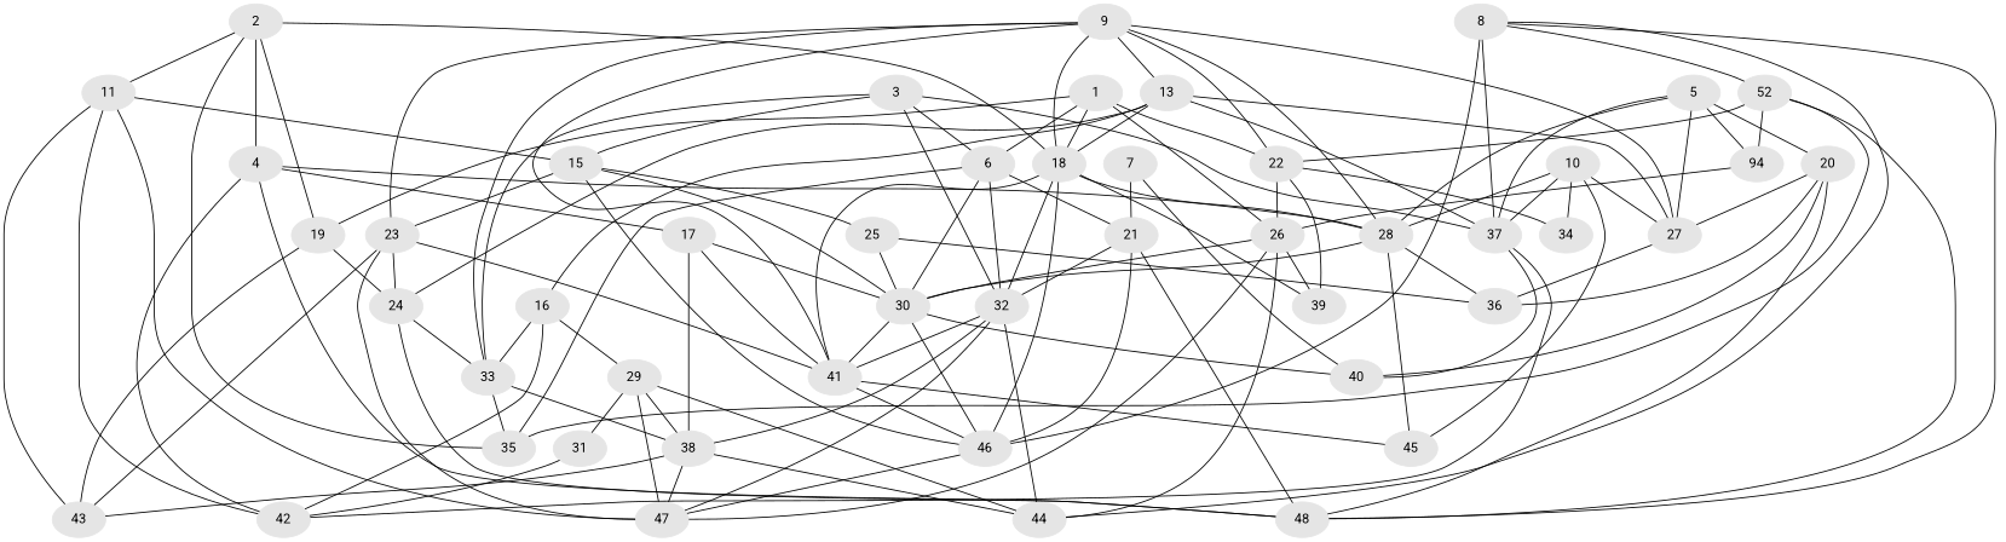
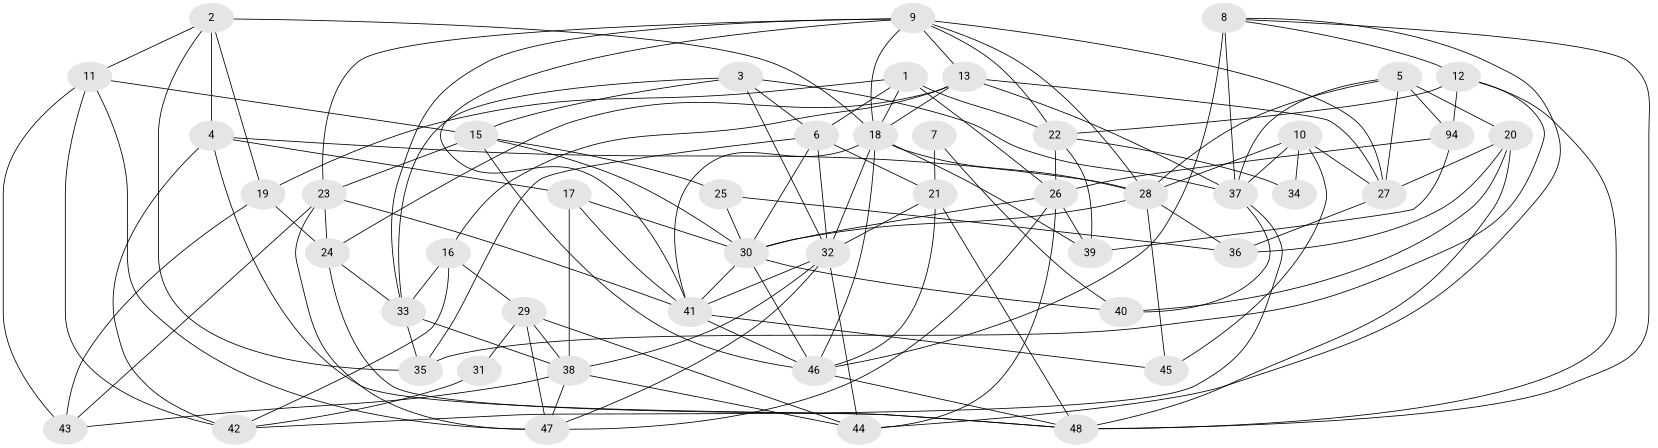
  graph {
    fontname=Roboto
    node [color=gray90 fontname=Roboto style=filled]
    edge [fontname=Roboto weight=1.0]
    1
    6
    18
    19
    22
    26
    35
    32
    21
    30
    28
    46
    41
    39
    43
    24
    34
    44
    47
    2
    4
    11
    17
    42
    48
    15
    3
    33
    37
    23
    25
    38
    40
    45
    36
    5
    n37 [label=94]
    20
    27
    7
    8
-   12 [label=52]
+   12
    9
    13
    16
    10
    29
    31
    1 -- 6
    1 -- 18
    1 -- 19
    1 -- 22 [weight=2.0]
    1 -- 26
    6 -- 35
    6 -- 32
    6 -- 21
    6 -- 30
    18 -- 32
    18 -- 28
    18 -- 46
    18 -- 41
    18 -- 39 [weight=2.0]
    19 -- 43
    19 -- 24
    22 -- 26
    22 -- 39
    22 -- 34
    26 -- 30 [weight=2.0]
    26 -- 39
    26 -- 44
    26 -- 47
    32 -- 41
    32 -- 44
    32 -- 47
    32 -- 38
    21 -- 32 [weight=2.0]
    21 -- 46
    21 -- 48
    30 -- 46
    30 -- 41
    30 -- 40
    28 -- 30
    28 -- 45
    28 -- 36
-   46 -- 47
+   46 -- 48
    41 -- 46 [weight=2.0]
    41 -- 45
    24 -- 48
    24 -- 33
    2 -- 18
    2 -- 19
    2 -- 35
    2 -- 4
    2 -- 11
    4 -- 28
    4 -- 17
    4 -- 42
    4 -- 48
    11 -- 43
    11 -- 47
    11 -- 42 [weight=2.0]
    11 -- 15
    17 -- 30
    17 -- 41
    17 -- 38
    15 -- 30
    15 -- 46
    15 -- 23
    15 -- 25
    3 -- 6
    3 -- 32
    3 -- 15
    3 -- 33
    3 -- 37
    33 -- 35
    33 -- 38 [weight=2.0]
    37 -- 42
    37 -- 40
    23 -- 41
    23 -- 43
    23 -- 24
    23 -- 47
    25 -- 30
    25 -- 36
    38 -- 43
    38 -- 44
    38 -- 47
    5 -- 28
    5 -- 37
    5 -- n37
    5 -- 20
    5 -- 27
    n37 -- 26
+   n37 -- 39
    20 -- 48
    20 -- 40
    20 -- 36 [weight=2.0]
    20 -- 27
    27 -- 36
    7 -- 21
    7 -- 40
    8 -- 46 [weight=2.0]
    8 -- 44
    8 -- 48
    8 -- 37 [weight=2.0]
    8 -- 12
    12 -- 22
    12 -- 35
    12 -- 48
    12 -- n37
    9 -- 18
    9 -- 22
    9 -- 28
    9 -- 41
    9 -- 33
    9 -- 23
    9 -- 27
    9 -- 13
    13 -- 18
    13 -- 24
    13 -- 37
    13 -- 27
    13 -- 16
    16 -- 42
    16 -- 33 [weight=2.0]
    16 -- 29
    10 -- 28
    10 -- 34 [weight=2.0]
    10 -- 37
    10 -- 45
    10 -- 27
    29 -- 44
    29 -- 47 [weight=2.0]
    29 -- 38
    29 -- 31
    31 -- 42
  }
